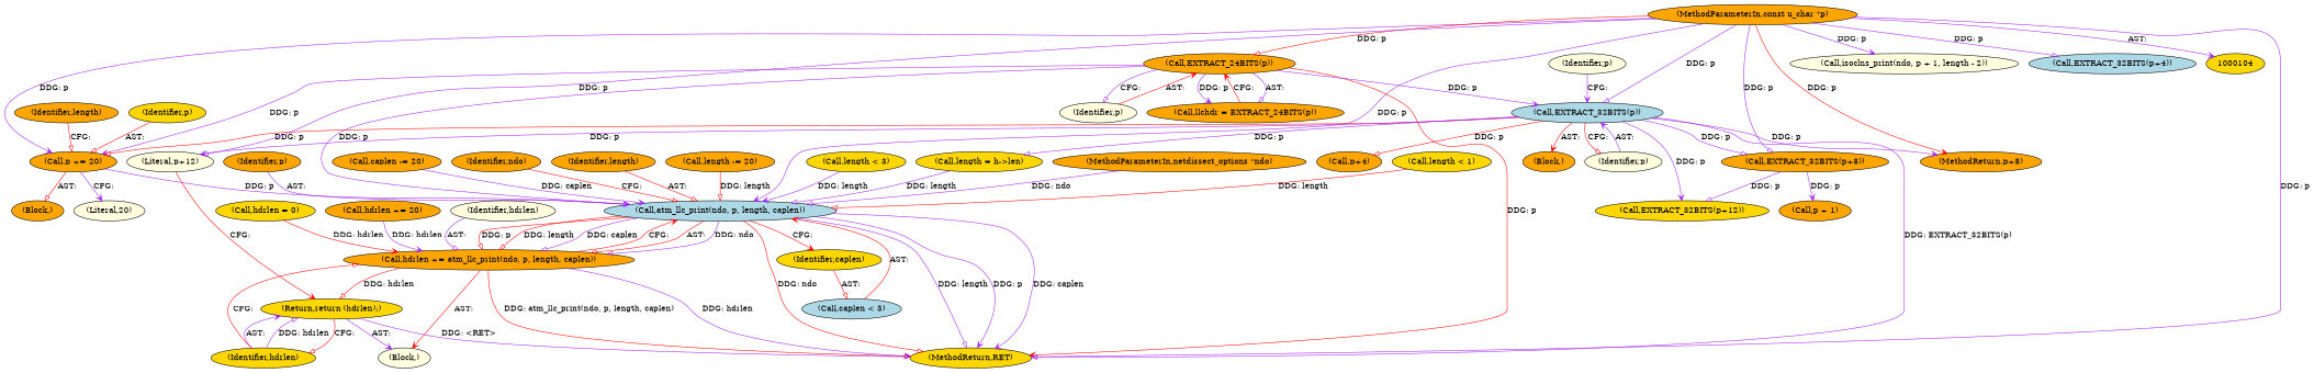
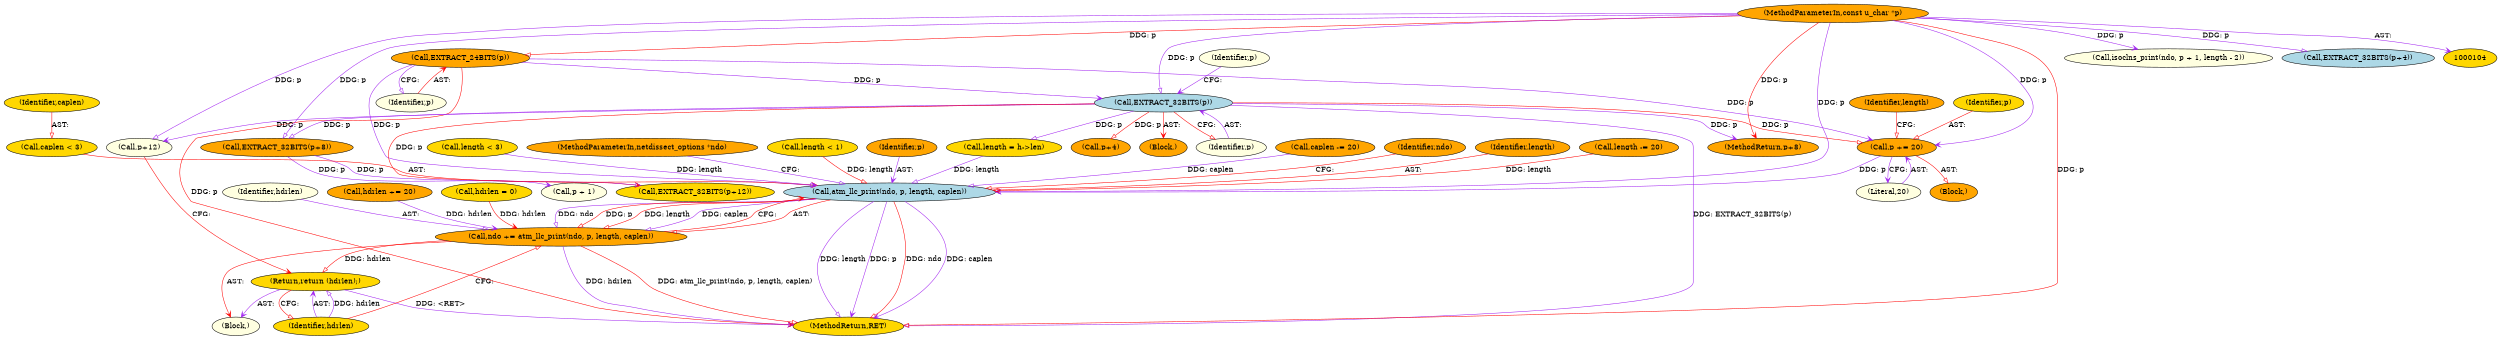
  digraph {
    node [fillcolor=orange style=filled]
    edge [arrowhead=onormal color=purple]
    n1 [label="(Call,p += 20)"]
    n2 [fillcolor=lightblue label="(Call,atm_llc_print(ndo, p, length, caplen))"]
    n3 [fillcolor=lightyellow label="(Literal,20)"]
    n4 [label="(Block,)"]
    n5 [fillcolor=gold label="(MethodReturn,RET)"]
-   n6 [label="(Call,hdrlen += atm_llc_print(ndo, p, length, caplen))"]
+   n6 [label="(Call,ndo += atm_llc_print(ndo, p, length, caplen))"]
    n7 [fillcolor=gold label="(Identifier,caplen)"]
    n8 [label="(Call,EXTRACT_24BITS(p))"]
    n9 [fillcolor=lightblue label="(Call,EXTRACT_32BITS(p))"]
    n10 [fillcolor=lightyellow label="(Identifier,p)"]
-   n11 [label="(Call,llchdr = EXTRACT_24BITS(p))"]
    n12 [label="(Call,EXTRACT_32BITS(p+8))"]
    n13 [label="(Call,p+4)"]
-   n14 [fillcolor=lightyellow label="(Literal,p+12)"]
+   n14 [fillcolor=lightyellow label="(Call,p+12)"]
    n15 [fillcolor=gold label="(Call,EXTRACT_32BITS(p+12))"]
    n16 [label="(MethodReturn,p+8)"]
    n17 [label="(Block,)"]
    n18 [fillcolor=lightyellow label="(Identifier,p)"]
    n19 [fillcolor=gold label="(Call,length = h->len)"]
    n20 [label="(MethodParameterIn,const u_char *p)"]
    n21 [fillcolor=lightyellow label="(Call,isoclns_print(ndo, p + 1, length - 2))"]
    n22 [fillcolor=lightblue label="(Call,EXTRACT_32BITS(p+4))"]
    1000104 [fillcolor=gold]
-   n24 [label="(Call,p + 1)"]
+   n24 [fillcolor=lightyellow label="(Call,p + 1)"]
    n25 [fillcolor=gold label="(Return,return (hdrlen);)"]
    n26 [fillcolor=lightyellow label="(Block,)"]
-   n27 [fillcolor=lightblue label="(Call,caplen < 3)"]
+   n27 [fillcolor=gold label="(Call,caplen < 3)"]
    n28 [fillcolor=gold label="(Identifier,hdrlen)"]
    n29 [fillcolor=lightyellow label="(Identifier,p)"]
    n30 [fillcolor=gold label="(Call,length < 3)"]
    n31 [label="(MethodParameterIn,netdissect_options *ndo)"]
    n32 [label="(Identifier,length)"]
    n33 [fillcolor=gold label="(Identifier,p)"]
    n34 [fillcolor=gold label="(Call,length < 1)"]
    n35 [label="(Identifier,p)"]
    n36 [fillcolor=lightyellow label="(Identifier,hdrlen)"]
    n37 [label="(Call,caplen -= 20)"]
    n38 [label="(Identifier,ndo)"]
    n39 [label="(Identifier,length)"]
    n40 [label="(Call,hdrlen += 20)"]
    n41 [label="(Call,length -= 20)"]
    n42 [fillcolor=gold label="(Call,hdrlen = 0)"]
    n1 -> n2 [label="DDG: p"]
    n1 -> n3 [arrowhead=vee label="CFG: "]
    n1 -> n4 [color=red label="AST: "]
    n2 -> n5 [color=red label="DDG: ndo"]
    n2 -> n5 [arrowhead=vee label="DDG: caplen"]
    n2 -> n5 [label="DDG: length"]
    n2 -> n5 [arrowhead=vee label="DDG: p"]
    n2 -> n6 [color=red label="AST: "]
    n2 -> n6 [label="DDG: ndo"]
    n2 -> n6 [color=red label="DDG: p"]
    n2 -> n6 [color=red label="DDG: length"]
    n2 -> n6 [label="DDG: caplen"]
-   n2 -> n7 [arrowhead=vee color=red label="CFG: "]
+   n3 -> n1 [arrowhead=vee label="AST: "]
    n6 -> n2 [arrowhead=vee color=red label="CFG: "]
    n6 -> n5 [arrowhead=vee label="DDG: hdrlen"]
    n6 -> n5 [color=red label="DDG: atm_llc_print(ndo, p, length, caplen)"]
    n6 -> n25 [color=red label="DDG: hdrlen"]
    n6 -> n26 [arrowhead=vee color=red label="AST: "]
    n7 -> n27 [color=red label="AST: "]
    n8 -> n1 [arrowhead=vee label="DDG: p"]
    n8 -> n2 [label="DDG: p"]
    n8 -> n5 [arrowhead=vee color=red label="DDG: p"]
    n8 -> n9 [arrowhead=vee label="DDG: p"]
    n8 -> n10 [label="CFG: "]
-   n8 -> n11 [label="AST: "]
-   n8 -> n11 [arrowhead=vee label="DDG: p"]
    n9 -> n1 [color=red label="DDG: p"]
    n9 -> n5 [label="DDG: EXTRACT_32BITS(p)"]
    n9 -> n12 [label="DDG: p"]
    n9 -> n13 [color=red label="DDG: p"]
    n9 -> n14 [arrowhead=vee label="DDG: p"]
-   n9 -> n15 [arrowhead=vee label="DDG: p"]
+   n9 -> n15 [arrowhead=vee color=red label="DDG: p"]
    n9 -> n16 [arrowhead=vee label="DDG: p"]
    n9 -> n17 [arrowhead=vee color=red label="AST: "]
    n9 -> n18 [color=red label="CFG: "]
    n9 -> n19 [label="DDG: p"]
    n10 -> n8 [arrowhead=vee color=red label="AST: "]
-   n11 -> n8 [arrowhead=vee color=red label="CFG: "]
    n12 -> n15 [label="DDG: p"]
    n12 -> n24 [arrowhead=vee label="DDG: p"]
    n14 -> n25 [arrowhead=vee color=red label="CFG: "]
    n18 -> n9 [arrowhead=vee label="AST: "]
    n19 -> n2 [label="DDG: length"]
    n20 -> n1 [arrowhead=vee label="DDG: p"]
    n20 -> n2 [arrowhead=vee label="DDG: p"]
-   n20 -> n5 [label="DDG: p"]
+   n20 -> n5 [color=red label="DDG: p"]
    n20 -> n8 [color=red label="DDG: p"]
    n20 -> n9 [label="DDG: p"]
    n20 -> n12 [label="DDG: p"]
    n20 -> n14 [label="DDG: p"]
    n20 -> n16 [arrowhead=vee color=red label="DDG: p"]
    n20 -> n21 [arrowhead=vee label="DDG: p"]
    n20 -> n22 [label="DDG: p"]
    n20 -> 1000104 [arrowhead=vee label="AST: "]
    n25 -> n5 [label="DDG: <RET>"]
    n25 -> n26 [arrowhead=vee label="AST: "]
    n25 -> n28 [color=red label="CFG: "]
    n27 -> n2 [arrowhead=vee color=red label="AST: "]
    n28 -> n6 [color=red label="CFG: "]
    n28 -> n25 [arrowhead=vee label="AST: "]
    n28 -> n25 [label="DDG: hdrlen"]
    n29 -> n9 [arrowhead=vee label="CFG: "]
    n30 -> n2 [arrowhead=vee label="DDG: length"]
-   n31 -> n2 [label="DDG: ndo"]
+   n31 -> n2 [label="CFG: "]
    n32 -> n1 [color=red label="CFG: "]
    n33 -> n1 [color=red label="AST: "]
    n34 -> n2 [color=red label="DDG: length"]
    n35 -> n2 [arrowhead=vee label="AST: "]
    n36 -> n6 [label="AST: "]
-   n37 -> n2 [arrowhead=vee label="DDG: caplen"]
+   n37 -> n2 [label="DDG: caplen"]
    n38 -> n2 [color=red label="CFG: "]
    n39 -> n2 [color=red label="AST: "]
    n40 -> n6 [arrowhead=vee label="DDG: hdrlen"]
    n41 -> n2 [color=red label="DDG: length"]
    n42 -> n6 [arrowhead=vee color=red label="DDG: hdrlen"]
  }
